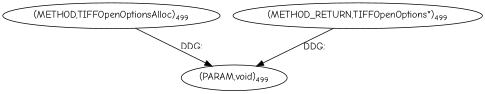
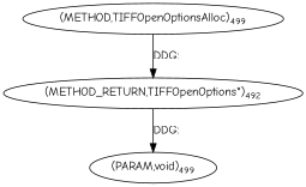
  digraph {
    fontname="Comic Neue"
    node [fontname="Comic Neue"]
    edge [fontname="Comic Neue"]
    n1 [label=<(METHOD,TIFFOpenOptionsAlloc)<SUB>499</SUB>>]
    n2 [label=<(PARAM,void)<SUB>499</SUB>>]
-   n3 [label=<(METHOD_RETURN,TIFFOpenOptions*)<SUB>499</SUB>>]
-   n1 -> n2 [label="DDG: "]
+   n3 [label=<(METHOD_RETURN,TIFFOpenOptions*)<SUB>492</SUB>>]
+   n1 -> n3 [label="DDG: "]
    n3 -> n2 [label="DDG: "]
  }
